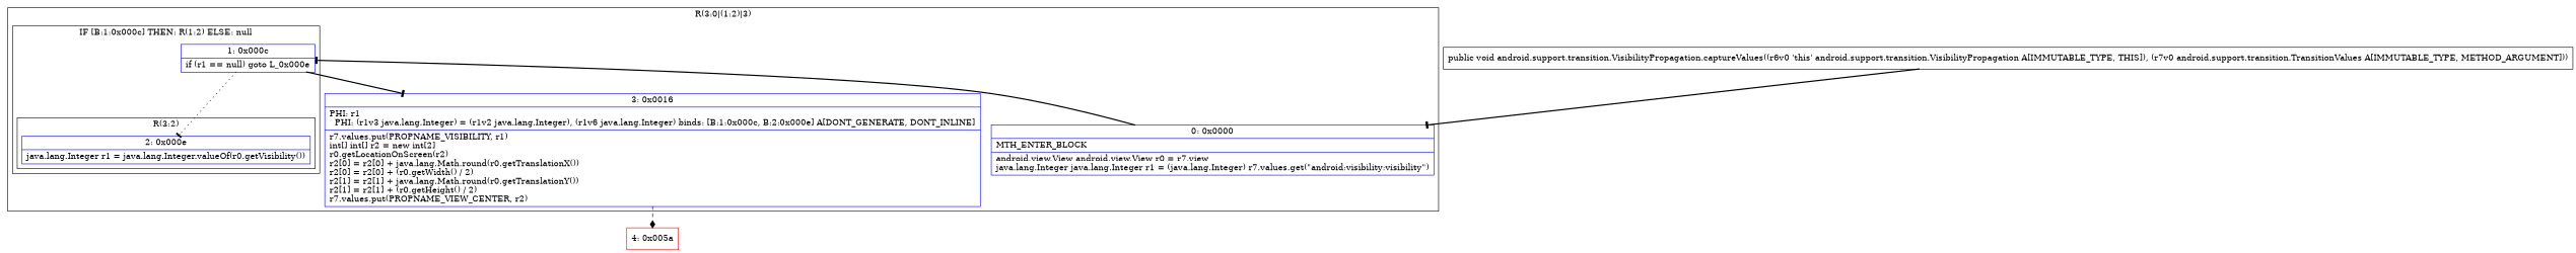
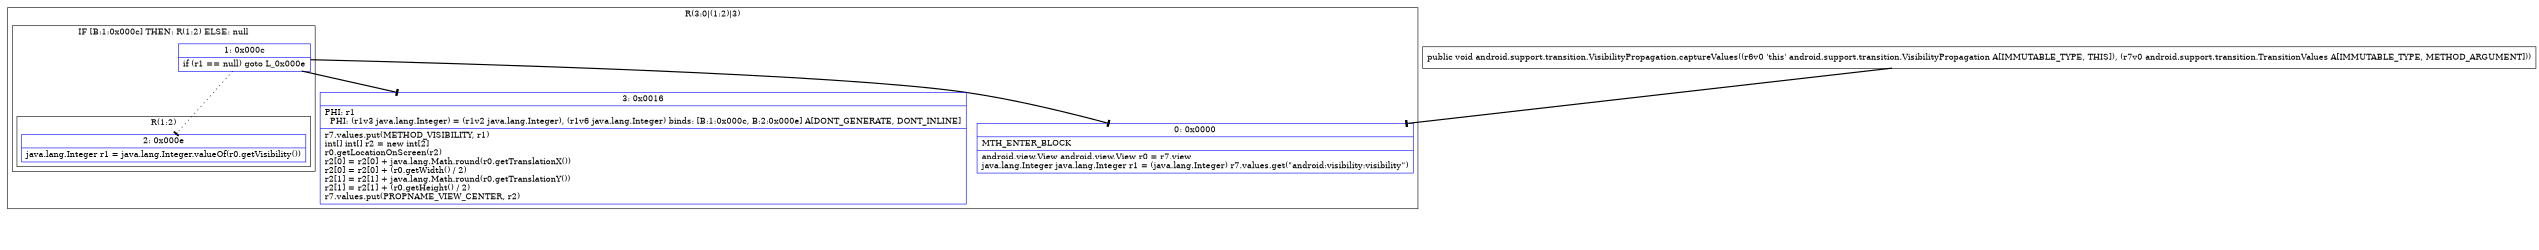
  digraph {
    node [color=blue shape=record]
    edge [arrowhead=tee style=bold]
    n1 [label="{2\:\ 0x000e|java.lang.Integer r1 = java.lang.Integer.valueOf(r0.getVisibility())\l}"]
    n2 [label="{1\:\ 0x000c|if (r1 == null) goto L_0x000e\l}"]
    n3 [label="{0\:\ 0x0000|MTH_ENTER_BLOCK\l|android.view.View android.view.View r0 = r7.view\ljava.lang.Integer java.lang.Integer r1 = (java.lang.Integer) r7.values.get(\"android:visibility:visibility\")\l}"]
-   n4 [label="{3\:\ 0x0016|PHI: r1 \l  PHI: (r1v3 java.lang.Integer) = (r1v2 java.lang.Integer), (r1v6 java.lang.Integer) binds: [B:1:0x000c, B:2:0x000e] A[DONT_GENERATE, DONT_INLINE]\l|r7.values.put(PROPNAME_VISIBILITY, r1)\lint[] int[] r2 = new int[2]\lr0.getLocationOnScreen(r2)\lr2[0] = r2[0] + java.lang.Math.round(r0.getTranslationX())\lr2[0] = r2[0] + (r0.getWidth() \/ 2)\lr2[1] = r2[1] + java.lang.Math.round(r0.getTranslationY())\lr2[1] = r2[1] + (r0.getHeight() \/ 2)\lr7.values.put(PROPNAME_VIEW_CENTER, r2)\l}"]
-   n5 [color=red label="{4\:\ 0x005a}"]
+   n4 [label="{3\:\ 0x0016|PHI: r1 \l  PHI: (r1v3 java.lang.Integer) = (r1v2 java.lang.Integer), (r1v6 java.lang.Integer) binds: [B:1:0x000c, B:2:0x000e] A[DONT_GENERATE, DONT_INLINE]\l|r7.values.put(METHOD_VISIBILITY, r1)\lint[] int[] r2 = new int[2]\lr0.getLocationOnScreen(r2)\lr2[0] = r2[0] + java.lang.Math.round(r0.getTranslationX())\lr2[0] = r2[0] + (r0.getWidth() \/ 2)\lr2[1] = r2[1] + java.lang.Math.round(r0.getTranslationY())\lr2[1] = r2[1] + (r0.getHeight() \/ 2)\lr7.values.put(PROPNAME_VIEW_CENTER, r2)\l}"]
    n6 [label="{public void android.support.transition.VisibilityPropagation.captureValues((r6v0 'this' android.support.transition.VisibilityPropagation A[IMMUTABLE_TYPE, THIS]), (r7v0 android.support.transition.TransitionValues A[IMMUTABLE_TYPE, METHOD_ARGUMENT])) }" color=""]
    subgraph cluster_1 {
      label="R(3:0|(1:2)|3)"
      n3
      n4
      subgraph cluster_2 {
        label="IF [B:1:0x000c] THEN: R(1:2) ELSE: null"
        n2
        subgraph cluster_3 {
-         label="R(3:2)"
+         label="R(1:2)"
          n1
        }
      }
    }
    n2 -> n1 [style=dotted]
    n2 -> n4
-   n3 -> n2
-   n4 -> n5 [arrowhead=diamond style=dashed]
+   n2 -> n3
    n6 -> n3
  }
